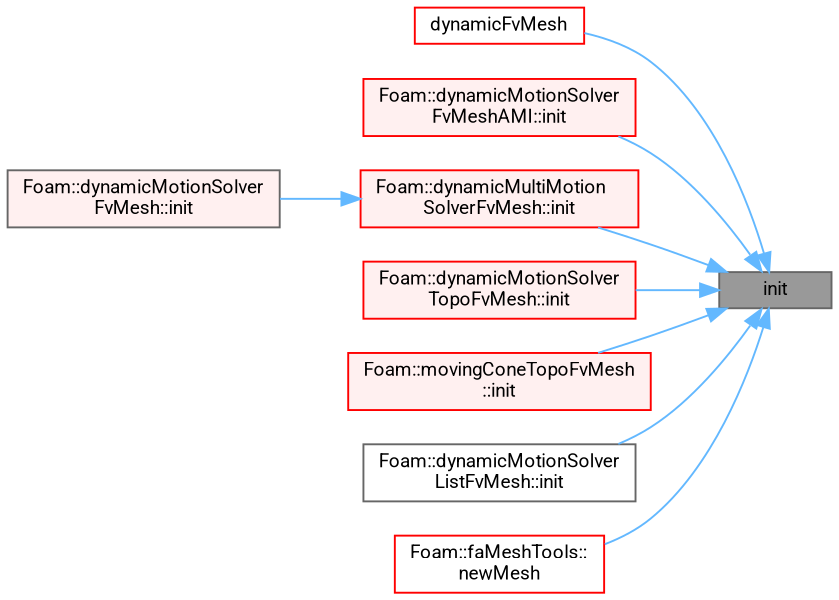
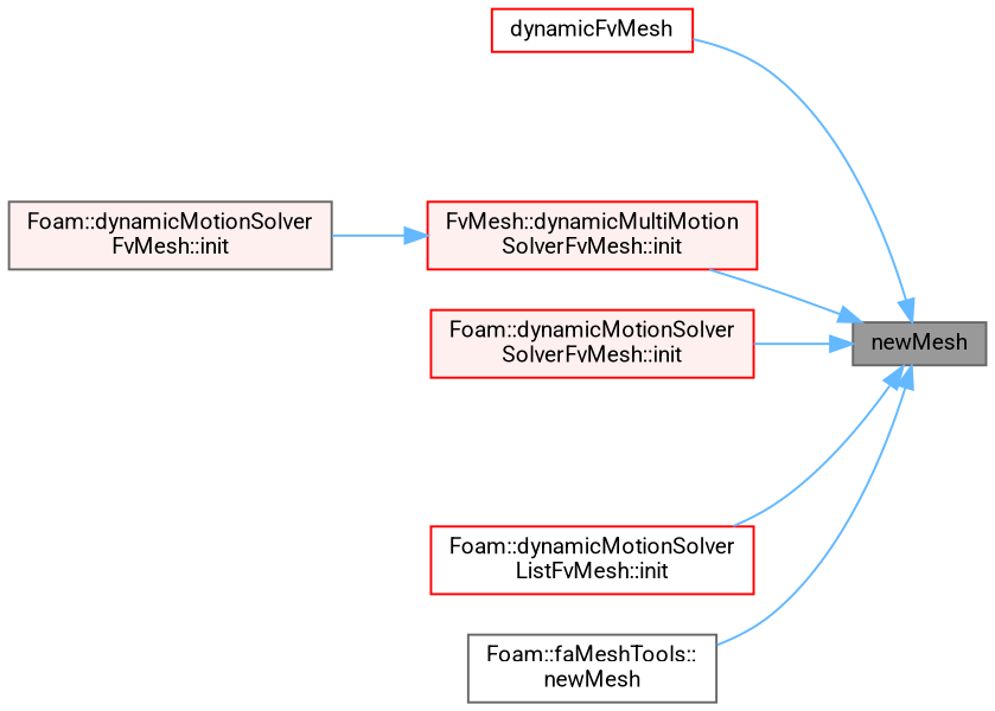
  digraph {
    fontname=Roboto
    rankdir=RL
    node [color=red fillcolor="#FFF0F0" fontname=Roboto fontsize=10 shape=box style=filled]
    edge [color=steelblue1 dir=back fontname=Roboto fontsize=10 labelfontname=Helvetica labelfontsize=10 style=solid]
-   n1 [color=gray40 fillcolor=grey60 fontcolor=black height=0.2 label=init width=0.4]
+   n1 [color=gray40 fillcolor=grey60 fontcolor=black height=0.2 label=newMesh width=0.4]
    n2 [fillcolor=white height=0.2 label=dynamicFvMesh width=0.4]
-   n3 [height=0.2 label="Foam::dynamicMotionSolver\lFvMeshAMI::init" width=0.4]
-   n4 [height=0.2 label="Foam::dynamicMultiMotion\lSolverFvMesh::init" width=0.4]
-   n5 [height=0.2 label="Foam::dynamicMotionSolver\lTopoFvMesh::init" width=0.4]
-   n6 [height=0.2 label="Foam::movingConeTopoFvMesh\l::init" width=0.4]
-   n7 [color=grey40 fillcolor=white height=0.2 label="Foam::dynamicMotionSolver\lListFvMesh::init" width=0.4]
-   n8 [fillcolor=white height=0.2 label="Foam::faMeshTools::\lnewMesh" width=0.4]
+   n4 [height=0.2 label="FvMesh::dynamicMultiMotion\lSolverFvMesh::init" width=0.4]
+   n5 [height=0.2 label="Foam::dynamicMotionSolver\lSolverFvMesh::init" width=0.4]
+   n7 [fillcolor=white height=0.2 label="Foam::dynamicMotionSolver\lListFvMesh::init" width=0.4]
+   n8 [color=grey40 fillcolor=white height=0.2 label="Foam::faMeshTools::\lnewMesh" width=0.4]
    n9 [color=grey40 height=0.2 label="Foam::dynamicMotionSolver\lFvMesh::init" width=0.4]
    n1 -> n2
-   n1 -> n3
    n1 -> n4
    n1 -> n5
-   n1 -> n6
    n1 -> n7
    n1 -> n8
    n4 -> n9
  }
